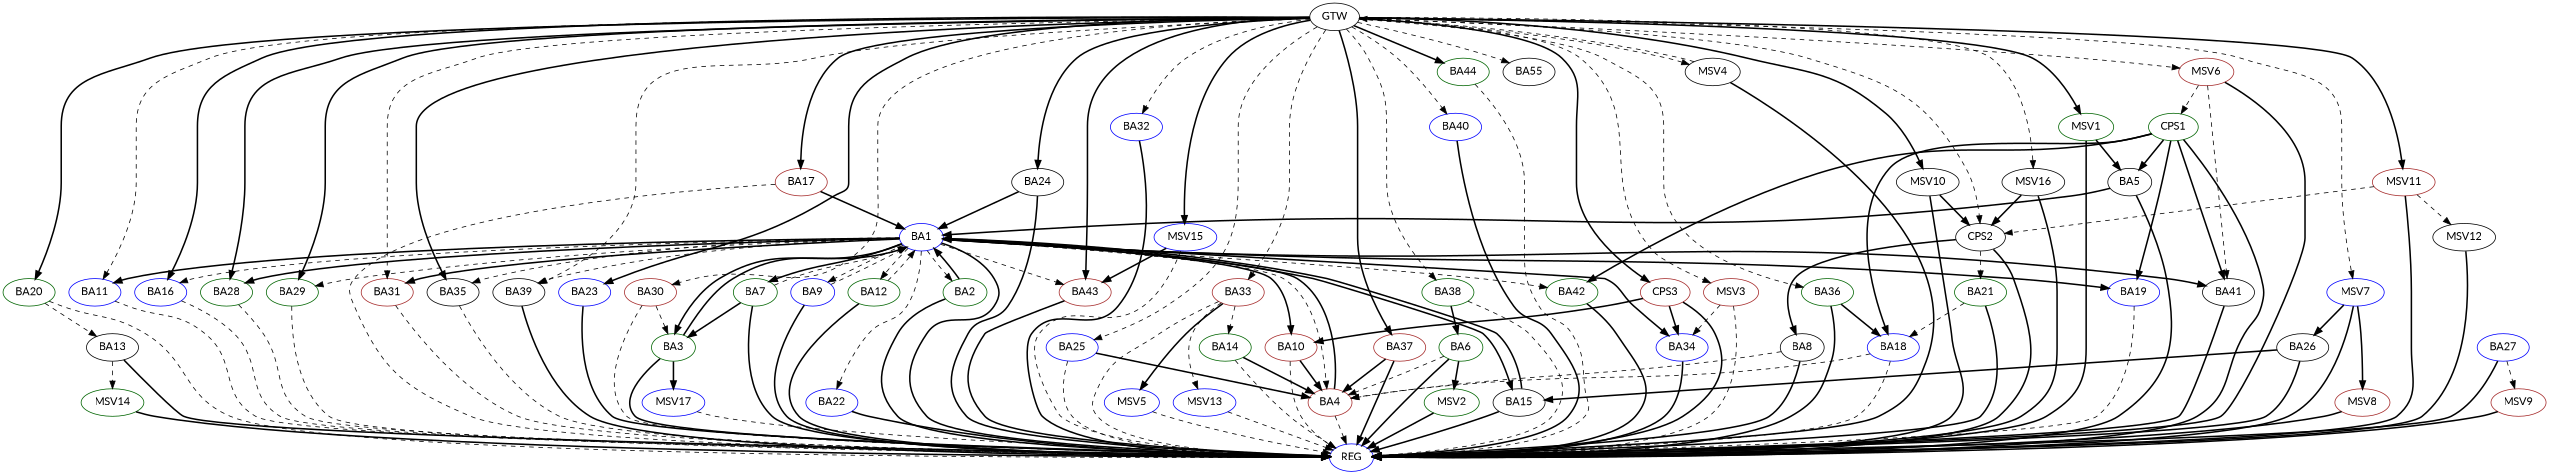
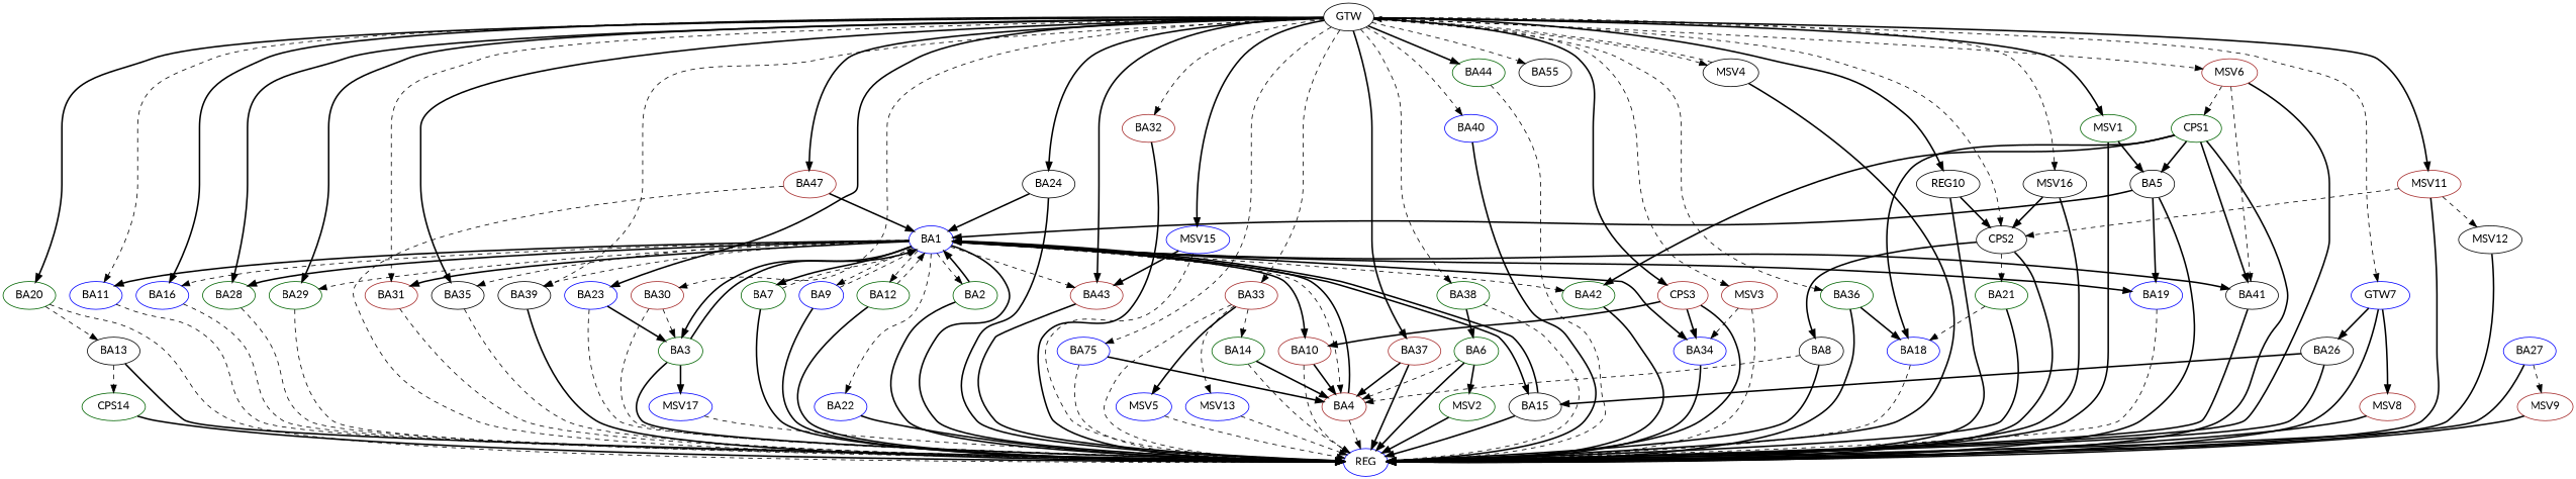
  strict digraph {
    fontname=Lato
    node [color=blue fontname=Lato]
    edge [fontname=Lato style=bold]
    n1 [label=BA1]
    n2 [color=darkgreen label=BA2]
    n3 [color=darkgreen label=BA3]
    n4 [color=brown label=BA4]
    n5 [color=darkgreen label=BA7]
    n6 [label=BA9]
    n7 [color=brown label=BA10]
    n8 [label=BA11]
    n9 [color=darkgreen label=BA12]
    n10 [color=black label=BA15]
    n11 [label=BA16]
    n12 [label=BA19]
    n13 [label=BA22]
    n14 [color=darkgreen label=BA28]
    n15 [color=darkgreen label=BA29]
    n16 [color=brown label=BA31]
    n17 [label=BA34]
    n18 [color=black label=BA35]
    n19 [color=black label=BA39]
    n20 [color=black label=BA41]
    n21 [color=darkgreen label=BA42]
    n22 [color=brown label=BA43]
    n23 [label=REG]
    n24 [label=MSV17]
    n25 [color=black label=BA5]
    n26 [color=darkgreen label=BA6]
    n27 [color=darkgreen label=MSV2]
    n28 [color=black label=BA8]
    n29 [color=black label=BA13]
-   n30 [color=darkgreen label=MSV14]
+   n30 [color=darkgreen label=CPS14]
    n31 [color=darkgreen label=BA14]
-   n32 [color=brown label=BA17]
+   n32 [color=brown label=BA47]
    n33 [label=BA18]
    n34 [color=darkgreen label=BA20]
    n35 [color=darkgreen label=BA21]
    n36 [label=BA23]
    n37 [color=black label=BA24]
-   n38 [label=BA25]
+   n38 [label=BA75]
    n39 [color=black label=BA26]
    n40 [label=BA27]
    n41 [color=brown label=MSV9]
    n42 [color=brown label=BA30]
-   n43 [label=BA32]
+   n43 [color=brown label=BA32]
    n44 [color=brown label=BA33]
    n45 [label=MSV5]
    n46 [label=MSV13]
    n47 [color=darkgreen label=BA36]
    n48 [color=brown label=BA37]
    n49 [color=darkgreen label=BA38]
    n50 [label=BA40]
    n51 [color=darkgreen label=BA44]
    n52 [color=black label=BA55]
    n53 [color=darkgreen label=CPS1]
    n54 [color=black label=CPS2]
    n55 [color=brown label=CPS3]
    n56 [color=black label=GTW]
    n57 [color=darkgreen label=MSV1]
    n58 [color=brown label=MSV3]
    n59 [color=black label=MSV4]
    n60 [color=brown label=MSV6]
-   n61 [label=MSV7]
-   n62 [color=black label=MSV10]
+   n61 [label=GTW7]
+   n62 [color=black label=REG10]
    n63 [color=brown label=MSV11]
    n64 [label=MSV15]
    n65 [color=black label=MSV16]
    n66 [color=brown label=MSV8]
    n67 [color=black label=MSV12]
    n1 -> n2 [style=dashed]
    n1 -> n3
    n1 -> n4 [style=dashed]
    n1 -> n5
    n1 -> n6 [style=dashed]
    n1 -> n7
    n1 -> n8
    n1 -> n9 [style=dashed]
    n1 -> n10
    n1 -> n11 [style=dashed]
    n1 -> n12
    n1 -> n13 [style=dashed]
    n1 -> n14
    n1 -> n15 [style=dashed]
    n1 -> n16
    n1 -> n17
    n1 -> n18 [style=dashed]
    n1 -> n19 [style=dashed]
    n1 -> n20
    n1 -> n21 [style=dashed]
    n1 -> n22 [style=dashed]
    n1 -> n23
    n2 -> n1
    n2 -> n23
    n3 -> n1
    n3 -> n23
    n3 -> n24
    n4 -> n1
    n4 -> n23 [style=dashed]
    n5 -> n1 [style=dashed]
    n5 -> n23
    n6 -> n1 [style=dashed]
    n6 -> n23
    n7 -> n4
    n7 -> n23 [style=dashed]
    n8 -> n23 [style=dashed]
    n9 -> n1 [style=dashed]
    n9 -> n23
    n10 -> n1
    n10 -> n23
    n11 -> n23 [style=dashed]
    n12 -> n23 [style=dashed]
    n13 -> n23
    n14 -> n23 [style=dashed]
    n15 -> n23 [style=dashed]
    n16 -> n23 [style=dashed]
    n17 -> n23
    n18 -> n23 [style=dashed]
    n19 -> n23
    n20 -> n23
    n21 -> n23
    n22 -> n23
    n24 -> n23 [style=dashed]
    n25 -> n1
    n25 -> n23
    n26 -> n4 [style=dashed]
    n26 -> n23
    n26 -> n27
    n27 -> n23
    n28 -> n4 [style=dashed]
    n28 -> n23
    n29 -> n23
    n29 -> n30 [style=dashed]
    n30 -> n23
    n31 -> n4
    n31 -> n23 [style=dashed]
    n32 -> n1
    n32 -> n23 [style=dashed]
-   n33 -> n4 [style=dashed]
    n33 -> n23 [style=dashed]
    n34 -> n23 [style=dashed]
    n34 -> n29 [style=dashed]
    n35 -> n23
    n35 -> n33 [style=dashed]
-   n5 -> n3
-   n36 -> n23
+   n36 -> n3
+   n36 -> n23 [style=dashed]
    n37 -> n1
    n37 -> n23
    n38 -> n4
    n38 -> n23 [style=dashed]
    n39 -> n10
    n39 -> n23
    n40 -> n23
    n40 -> n41 [style=dashed]
    n41 -> n23
    n42 -> n3 [style=dashed]
    n42 -> n23 [style=dashed]
    n43 -> n23
    n44 -> n23 [style=dashed]
    n44 -> n31 [style=dashed]
    n44 -> n45
    n44 -> n46 [style=dashed]
    n45 -> n23 [style=dashed]
    n46 -> n23 [style=dashed]
    n47 -> n23
    n47 -> n33
    n48 -> n4
    n48 -> n23
    n49 -> n23 [style=dashed]
    n49 -> n26
    n50 -> n23
    n51 -> n23 [style=dashed]
-   n53 -> n12
+   n25 -> n12
    n53 -> n20
    n53 -> n21
    n53 -> n23
    n53 -> n25
    n53 -> n33
    n54 -> n23
    n54 -> n28
    n54 -> n35 [style=dashed]
    n55 -> n7
    n55 -> n17
    n55 -> n23
    n56 -> n8 [style=dashed]
    n56 -> n11
    n56 -> n14
    n56 -> n15
    n56 -> n16 [style=dashed]
    n56 -> n18
    n56 -> n19 [style=dashed]
    n56 -> n22
    n56 -> n32
    n56 -> n34
    n56 -> n36
    n56 -> n37
    n56 -> n38 [style=dashed]
    n56 -> n42 [style=dashed]
    n56 -> n43 [style=dashed]
    n56 -> n44 [style=dashed]
    n56 -> n47 [style=dashed]
    n56 -> n48
    n56 -> n49 [style=dashed]
    n56 -> n50 [style=dashed]
    n56 -> n51
    n56 -> n52 [style=dashed]
    n56 -> n54 [style=dashed]
    n56 -> n55
    n56 -> n57
    n56 -> n58 [style=dashed]
    n56 -> n59 [style=dashed]
    n56 -> n60 [style=dashed]
    n56 -> n61 [style=dashed]
    n56 -> n62
    n56 -> n63
    n56 -> n64
    n56 -> n65 [style=dashed]
    n57 -> n23
    n57 -> n25
    n58 -> n17 [style=dashed]
    n58 -> n23 [style=dashed]
    n59 -> n23
    n59 -> n56 [style=dashed]
    n60 -> n20 [style=dashed]
    n60 -> n23
    n60 -> n53 [style=dashed]
    n61 -> n23
    n61 -> n39
    n61 -> n66
    n62 -> n23
    n62 -> n54
    n63 -> n23
    n63 -> n54 [style=dashed]
    n63 -> n67 [style=dashed]
    n64 -> n22
    n64 -> n23 [style=dashed]
    n65 -> n23
    n65 -> n54
    n66 -> n23
    n67 -> n23
  }
